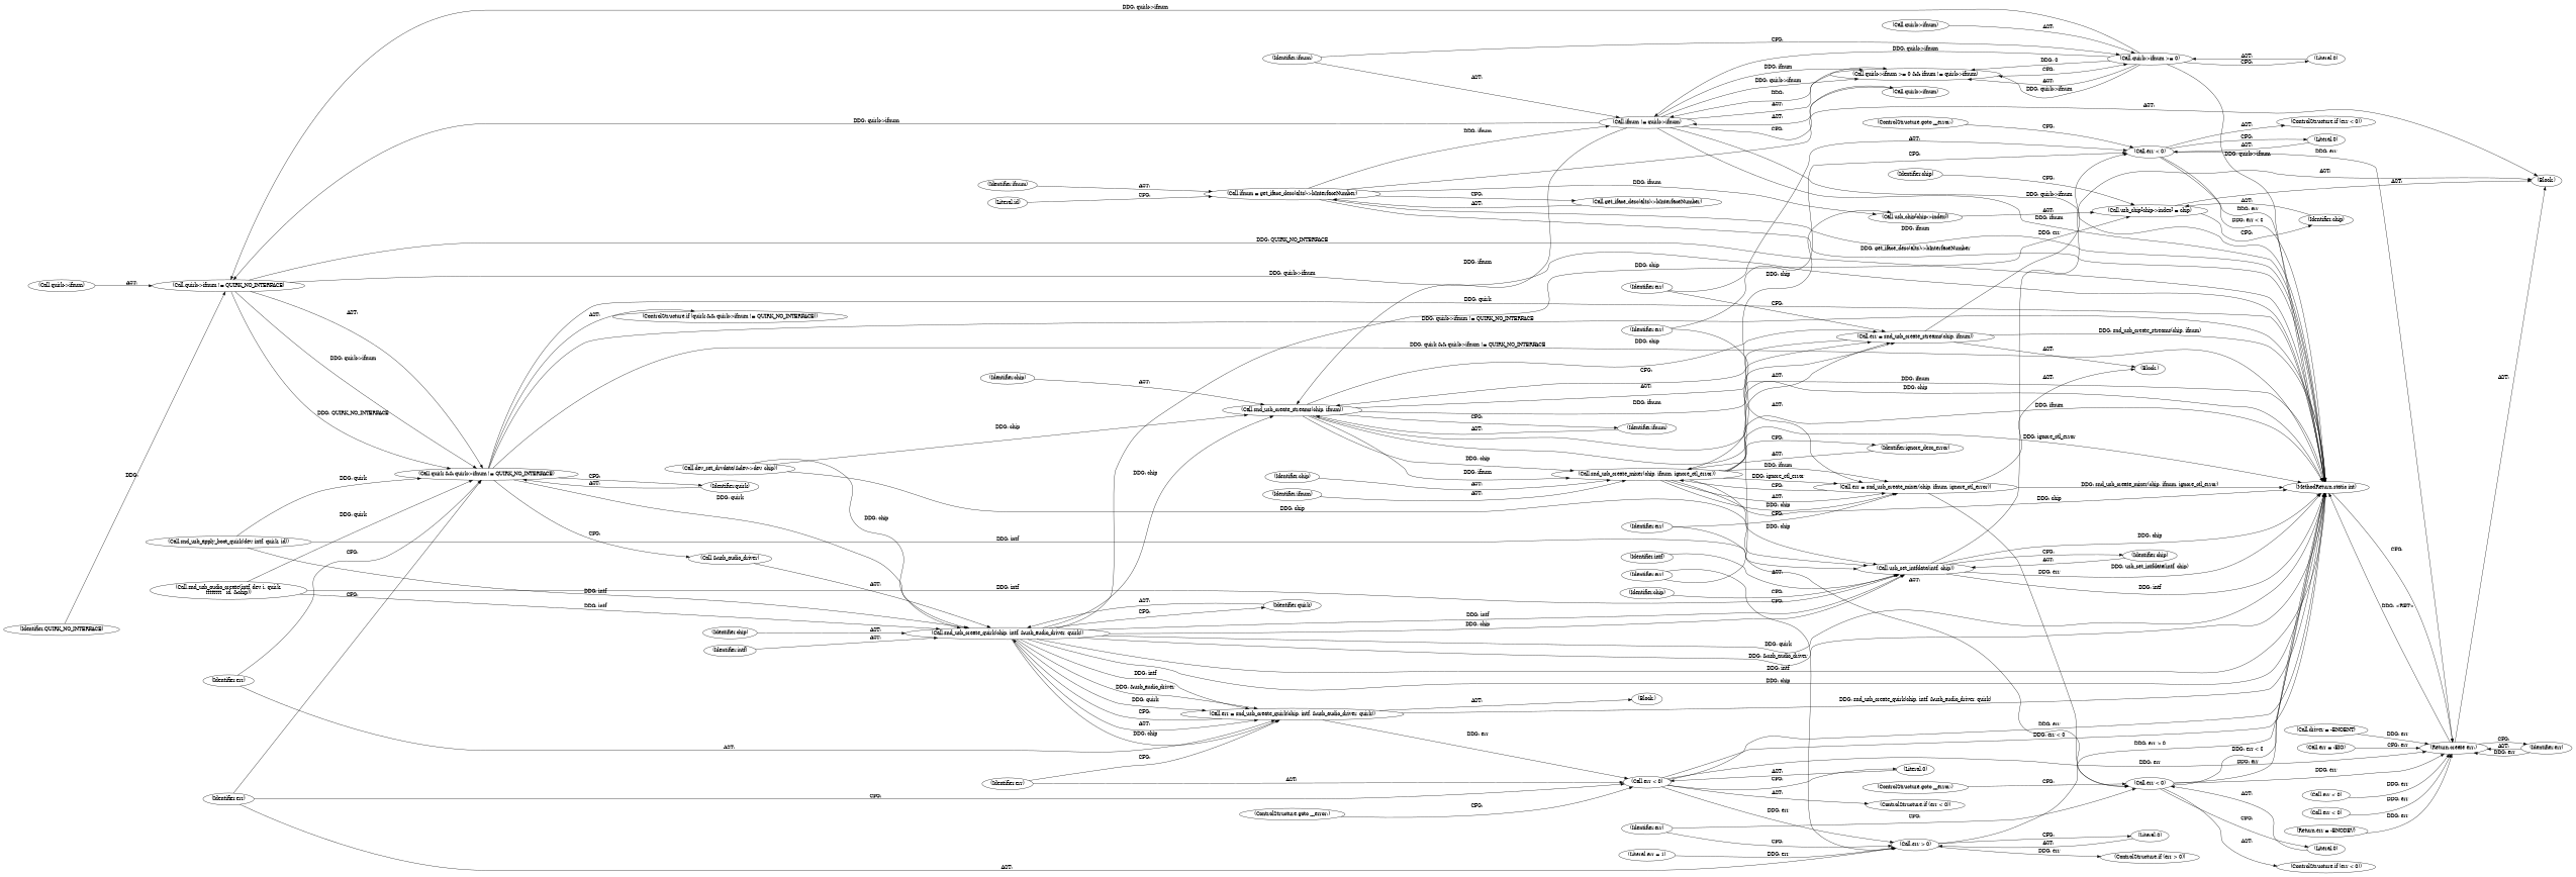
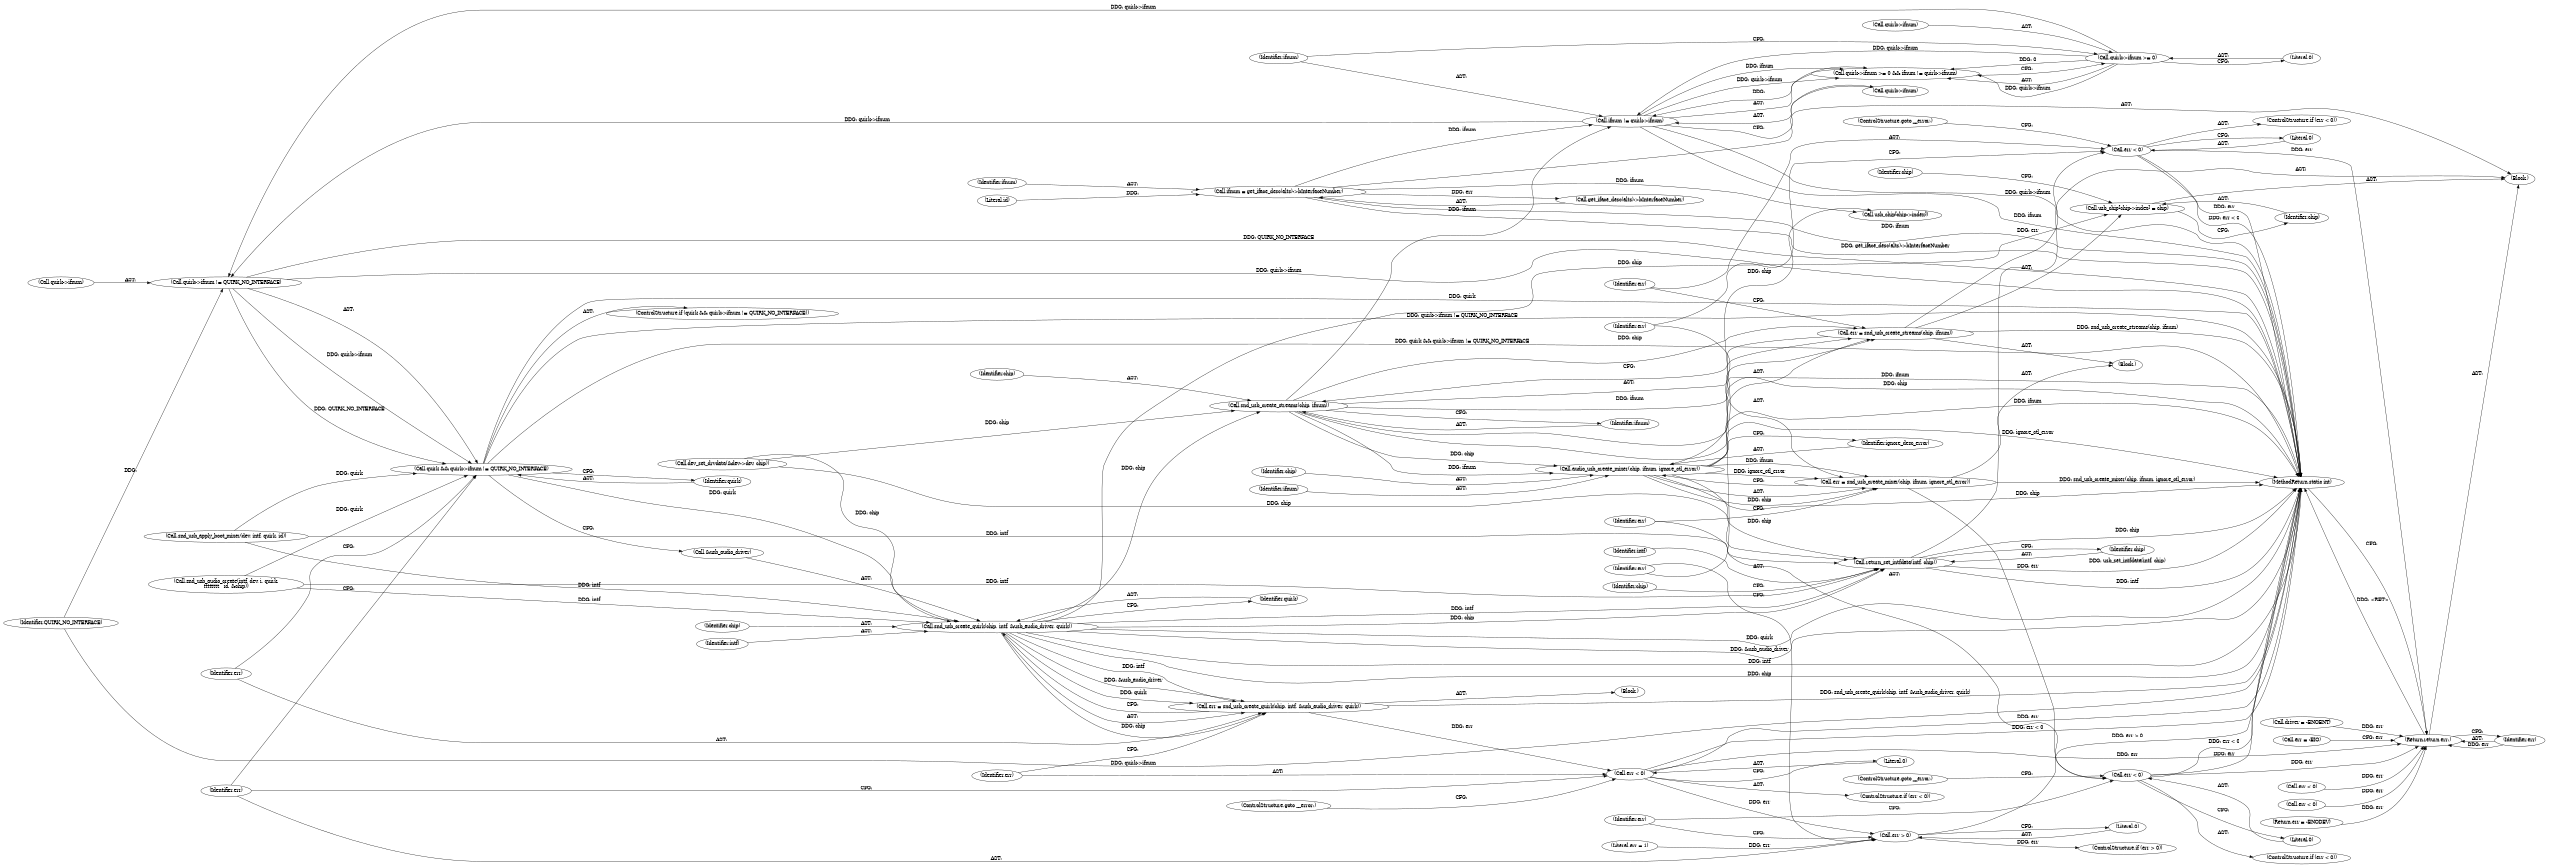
  digraph {
    fontname="DejaVu Serif"
    rankdir=LR
    node [fontname="DejaVu Serif"]
    edge [fontname="DejaVu Serif"]
    n1 [label="(Call,quirk->ifnum != QUIRK_NO_INTERFACE)"]
    n2 [label="(Call,quirk && quirk->ifnum != QUIRK_NO_INTERFACE)"]
    n3 [label="(MethodReturn,static int)"]
    n4 [label="(Call,snd_usb_create_quirk(chip, intf, &usb_audio_driver, quirk))"]
    n5 [label="(ControlStructure,if (quirk && quirk->ifnum != QUIRK_NO_INTERFACE))"]
    n6 [label="(Identifier,quirk)"]
    n7 [label="(Call,&usb_audio_driver)"]
    n8 [label="(Identifier,QUIRK_NO_INTERFACE)"]
-   n9 [label="(Return,create err;)"]
+   n9 [label="(Return,return err;)"]
    n10 [label="(Call,quirk->ifnum >= 0)"]
    n11 [label="(Call,ifnum != quirk->ifnum)"]
    n12 [label="(Call,quirk->ifnum >= 0 && ifnum != quirk->ifnum)"]
    n13 [label="(Literal,0)"]
    n14 [label="(Call,snd_usb_create_streams(chip, ifnum))"]
    n15 [label="(Call,quirk->ifnum)"]
    n16 [label="(Call,err = snd_usb_create_streams(chip, ifnum))"]
-   n17 [label="(Call,snd_usb_create_mixer(chip, ifnum, ignore_ctl_error))"]
+   n17 [label="(Call,audio_usb_create_mixer(chip, ifnum, ignore_ctl_error))"]
    n18 [label="(Identifier,ifnum)"]
    n19 [label="(Call,ifnum = get_iface_desc(alts)->bInterfaceNumber)"]
    n20 [label="(Block,)"]
    n21 [label="(Call,get_iface_desc(alts)->bInterfaceNumber)"]
    n22 [label="(Call,usb_chip[chip->index])"]
    n23 [label="(Call,err = snd_usb_create_quirk(chip, intf, &usb_audio_driver, quirk))"]
    n24 [label="(Call,usb_chip[chip->index] = chip)"]
-   n25 [label="(Call,usb_set_intfdata(intf, chip))"]
+   n25 [label="(Call,return_set_intfdata(intf, chip))"]
    n26 [label="(Identifier,quirk)"]
    n27 [label="(Call,err < 0)"]
    n28 [label="(Block,)"]
    n29 [label="(Identifier,chip)"]
    n30 [label="(Identifier,chip)"]
    n31 [label="(Call,err > 0)"]
    n32 [label="(ControlStructure,if (err < 0))"]
    n33 [label="(Literal,0)"]
    n34 [label="(ControlStructure,if (err > 0))"]
    n35 [label="(Literal,0)"]
    n36 [label="(Identifier,err)"]
    n37 [label="(Call,err < 0)"]
    n38 [label="(Block,)"]
    n39 [label="(Call,err = snd_usb_create_mixer(chip, ifnum, ignore_ctl_error))"]
    n40 [label="(Identifier,ignore_desc_error)"]
    n41 [label="(Literal,0)"]
    n42 [label="(ControlStructure,if (err < 0))"]
    n43 [label="(Call,err < 0)"]
    n44 [label="(ControlStructure,if (err < 0))"]
    n45 [label="(Literal,0)"]
    n46 [label="(Identifier,err)"]
    n47 [label="(Call,dev_set_drvdata(&dev->dev, chip))"]
    n48 [label="(Call,err = -EIO)"]
    n49 [label="(Call,quirk->ifnum)"]
    n50 [label="(Identifier,ifnum)"]
    n51 [label="(Identifier,chip)"]
    n52 [label="(Identifier,chip)"]
    n53 [label="(ControlStructure,goto __error;)"]
    n54 [label="(Identifier,chip)"]
    n55 [label="(Call,snd_usb_audio_create(intf, dev, i, quirk,\n\t\t\t\t\t\t\t\t   id, &chip))"]
    n56 [label="(Identifier,err)"]
    n57 [label="(ControlStructure,goto __error;)"]
    n58 [label="(Identifier,intf)"]
    n59 [label="(Call,err < 0)"]
    n60 [label="(Call,quirk->ifnum)"]
    n61 [label="(Identifier,err)"]
    n62 [label="(Identifier,err)"]
    n63 [label="(Return,err = -ENODEV)"]
    n64 [label="(Identifier,err)"]
    n65 [label="(Identifier,err)"]
    n66 [label="(Identifier,err)"]
    n67 [label="(Identifier,chip)"]
    n68 [label="(Literal,id)"]
-   n69 [label="(Call,snd_usb_apply_boot_quirk(dev, intf, quirk, id))"]
+   n69 [label="(Call,snd_usb_apply_boot_mixer(dev, intf, quirk, id))"]
    n70 [label="(Call,err < 0)"]
    n71 [label="(Identifier,err)"]
    n72 [label="(Literal,err = 1)"]
    n73 [label="(Identifier,chip)"]
    n74 [label="(Identifier,ifnum)"]
    n75 [label="(Call,driver = -ENOENT)"]
    n76 [label="(Identifier,intf)"]
    n77 [label="(Identifier,ifnum)"]
    n78 [label="(ControlStructure,goto __error;)"]
    n1 -> n2 [label="AST: "]
    n1 -> n2 [label="DDG: quirk->ifnum"]
    n1 -> n2 [label="DDG: QUIRK_NO_INTERFACE"]
    n1 -> n3 [label="DDG: quirk->ifnum"]
    n1 -> n3 [label="DDG: QUIRK_NO_INTERFACE"]
    n2 -> n3 [label="DDG: quirk"]
    n2 -> n3 [label="DDG: quirk->ifnum != QUIRK_NO_INTERFACE"]
    n2 -> n3 [label="DDG: quirk && quirk->ifnum != QUIRK_NO_INTERFACE"]
    n2 -> n4 [label="DDG: quirk"]
    n2 -> n5 [label="AST: "]
    n2 -> n6 [label="CFG: "]
    n2 -> n7 [label="CFG: "]
    n3 -> n9 [label="CFG: "]
    n4 -> n3 [label="DDG: intf"]
    n4 -> n3 [label="DDG: chip"]
    n4 -> n3 [label="DDG: quirk"]
    n4 -> n3 [label="DDG: &usb_audio_driver"]
    n4 -> n14 [label="DDG: chip"]
    n4 -> n23 [label="AST: "]
    n4 -> n23 [label="DDG: chip"]
    n4 -> n23 [label="DDG: intf"]
    n4 -> n23 [label="DDG: &usb_audio_driver"]
    n4 -> n23 [label="DDG: quirk"]
    n4 -> n24 [label="DDG: chip"]
    n4 -> n25 [label="DDG: intf"]
    n4 -> n25 [label="DDG: chip"]
    n4 -> n26 [label="CFG: "]
    n6 -> n2 [label="AST: "]
    n7 -> n4 [label="AST: "]
    n8 -> n1 [label="DDG: "]
    n9 -> n3 [label="DDG: <RET>"]
    n9 -> n20 [label="AST: "]
    n9 -> n36 [label="CFG: "]
    n10 -> n1 [label="DDG: quirk->ifnum"]
-   n10 -> n3 [label="DDG: quirk->ifnum"]
+   n8 -> n3 [label="DDG: quirk->ifnum"]
    n10 -> n11 [label="DDG: quirk->ifnum"]
    n10 -> n12 [label="AST: "]
    n10 -> n12 [label="DDG: quirk->ifnum"]
    n10 -> n12 [label="DDG: 0"]
    n10 -> n13 [label="CFG: "]
    n11 -> n1 [label="DDG: quirk->ifnum"]
    n11 -> n3 [label="DDG: ifnum"]
    n11 -> n3 [label="DDG: quirk->ifnum"]
    n11 -> n12 [label="AST: "]
    n11 -> n12 [label="DDG: ifnum"]
    n11 -> n12 [label="DDG: quirk->ifnum"]
-   n11 -> n14 [label="DDG: ifnum"]
+   n14 -> n11 [label="DDG: ifnum"]
    n11 -> n15 [label="CFG: "]
    n12 -> n10 [label="CFG: "]
    n12 -> n11 [label="DDG: "]
    n13 -> n10 [label="AST: "]
    n14 -> n3 [label="DDG: ifnum"]
    n14 -> n3 [label="DDG: chip"]
    n14 -> n16 [label="AST: "]
    n14 -> n16 [label="DDG: chip"]
    n14 -> n16 [label="DDG: ifnum"]
    n14 -> n17 [label="DDG: chip"]
    n14 -> n17 [label="DDG: ifnum"]
    n14 -> n18 [label="CFG: "]
    n15 -> n11 [label="AST: "]
    n16 -> n3 [label="DDG: snd_usb_create_streams(chip, ifnum)"]
    n16 -> n14 [label="CFG: "]
    n16 -> n37 [label="DDG: err"]
    n16 -> n38 [label="AST: "]
    n17 -> n3 [label="DDG: ifnum"]
    n17 -> n3 [label="DDG: ignore_ctl_error"]
    n17 -> n3 [label="DDG: chip"]
    n17 -> n22 [label="DDG: chip"]
    n17 -> n25 [label="DDG: chip"]
    n17 -> n39 [label="AST: "]
    n17 -> n39 [label="DDG: chip"]
    n17 -> n39 [label="DDG: ifnum"]
    n17 -> n39 [label="DDG: ignore_ctl_error"]
    n17 -> n40 [label="CFG: "]
    n18 -> n14 [label="AST: "]
    n19 -> n3 [label="DDG: ifnum"]
    n19 -> n3 [label="DDG: get_iface_desc(alts)->bInterfaceNumber"]
    n19 -> n11 [label="DDG: ifnum"]
    n19 -> n20 [label="AST: "]
-   n19 -> n21 [label="CFG: "]
+   n19 -> n21 [label="DDG: err"]
    n19 -> n22 [label="DDG: ifnum"]
    n21 -> n19 [label="AST: "]
-   n22 -> n24 [label="AST: "]
+   n16 -> n24 [label="AST: "]
    n23 -> n3 [label="DDG: snd_usb_create_quirk(chip, intf, &usb_audio_driver, quirk)"]
    n23 -> n4 [label="CFG: "]
    n23 -> n27 [label="DDG: err"]
    n23 -> n28 [label="AST: "]
    n24 -> n20 [label="AST: "]
    n24 -> n29 [label="CFG: "]
    n25 -> n3 [label="DDG: intf"]
    n25 -> n3 [label="DDG: chip"]
    n25 -> n3 [label="DDG: usb_set_intfdata(intf, chip)"]
    n25 -> n20 [label="AST: "]
    n25 -> n30 [label="CFG: "]
    n26 -> n4 [label="AST: "]
    n27 -> n3 [label="DDG: err < 0"]
    n27 -> n3 [label="DDG: err"]
    n27 -> n9 [label="DDG: err"]
    n27 -> n31 [label="DDG: err"]
    n27 -> n32 [label="AST: "]
    n27 -> n33 [label="CFG: "]
    n29 -> n24 [label="AST: "]
    n30 -> n25 [label="AST: "]
    n31 -> n3 [label="DDG: err > 0"]
    n31 -> n34 [label="DDG: err"]
    n31 -> n35 [label="CFG: "]
    n33 -> n27 [label="AST: "]
    n35 -> n31 [label="AST: "]
    n36 -> n9 [label="AST: "]
    n36 -> n9 [label="DDG: err"]
    n37 -> n3 [label="DDG: err < 0"]
    n37 -> n3 [label="DDG: err"]
    n37 -> n9 [label="DDG: err"]
    n37 -> n41 [label="CFG: "]
    n37 -> n42 [label="AST: "]
    n39 -> n3 [label="DDG: snd_usb_create_mixer(chip, ifnum, ignore_ctl_error)"]
    n39 -> n17 [label="CFG: "]
    n39 -> n38 [label="AST: "]
    n39 -> n43 [label="DDG: err"]
    n40 -> n17 [label="AST: "]
    n41 -> n37 [label="AST: "]
    n43 -> n3 [label="DDG: err"]
    n43 -> n3 [label="DDG: err < 0"]
    n43 -> n9 [label="DDG: err"]
    n43 -> n44 [label="AST: "]
    n43 -> n45 [label="CFG: "]
    n45 -> n43 [label="AST: "]
    n46 -> n23 [label="CFG: "]
    n46 -> n27 [label="AST: "]
    n47 -> n4 [label="DDG: chip"]
    n47 -> n14 [label="DDG: chip"]
    n47 -> n25 [label="DDG: chip"]
    n48 -> n9 [label="CFG: err"]
    n49 -> n1 [label="AST: "]
    n50 -> n19 [label="AST: "]
    n51 -> n17 [label="AST: "]
    n52 -> n25 [label="CFG: "]
    n53 -> n43 [label="CFG: "]
    n54 -> n4 [label="AST: "]
    n55 -> n2 [label="DDG: quirk"]
    n55 -> n4 [label="DDG: intf"]
    n55 -> n25 [label="DDG: intf"]
    n56 -> n37 [label="CFG: "]
    n56 -> n39 [label="AST: "]
    n57 -> n27 [label="CFG: "]
    n58 -> n25 [label="AST: "]
    n59 -> n9 [label="DDG: err"]
    n60 -> n10 [label="AST: "]
    n61 -> n16 [label="CFG: "]
    n61 -> n37 [label="AST: "]
    n62 -> n2 [label="CFG: "]
    n62 -> n23 [label="AST: "]
    n63 -> n9 [label="DDG: err"]
    n64 -> n2 [label="CFG: "]
    n64 -> n27 [label="CFG: "]
    n64 -> n31 [label="AST: "]
    n65 -> n39 [label="CFG: "]
    n65 -> n43 [label="AST: "]
    n66 -> n16 [label="AST: "]
    n66 -> n31 [label="CFG: "]
    n67 -> n24 [label="CFG: "]
-   n68 -> n19 [label="CFG: "]
+   n68 -> n19 [label="DDG: "]
    n69 -> n2 [label="DDG: quirk"]
    n69 -> n4 [label="DDG: intf"]
    n69 -> n25 [label="DDG: intf"]
    n70 -> n9 [label="DDG: err"]
    n71 -> n31 [label="CFG: "]
    n71 -> n43 [label="CFG: "]
    n72 -> n31 [label="DDG: err"]
    n73 -> n14 [label="AST: "]
    n74 -> n10 [label="CFG: "]
    n74 -> n11 [label="AST: "]
    n75 -> n9 [label="DDG: err"]
    n76 -> n4 [label="AST: "]
    n77 -> n17 [label="AST: "]
    n78 -> n37 [label="CFG: "]
  }
